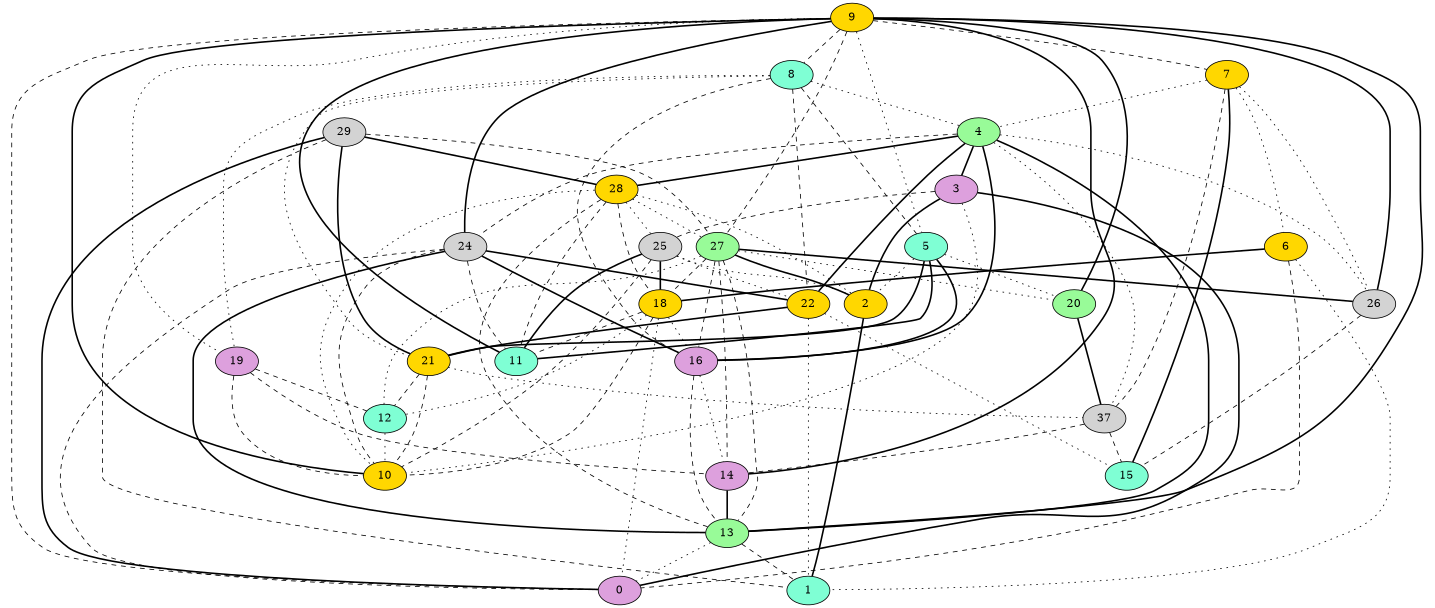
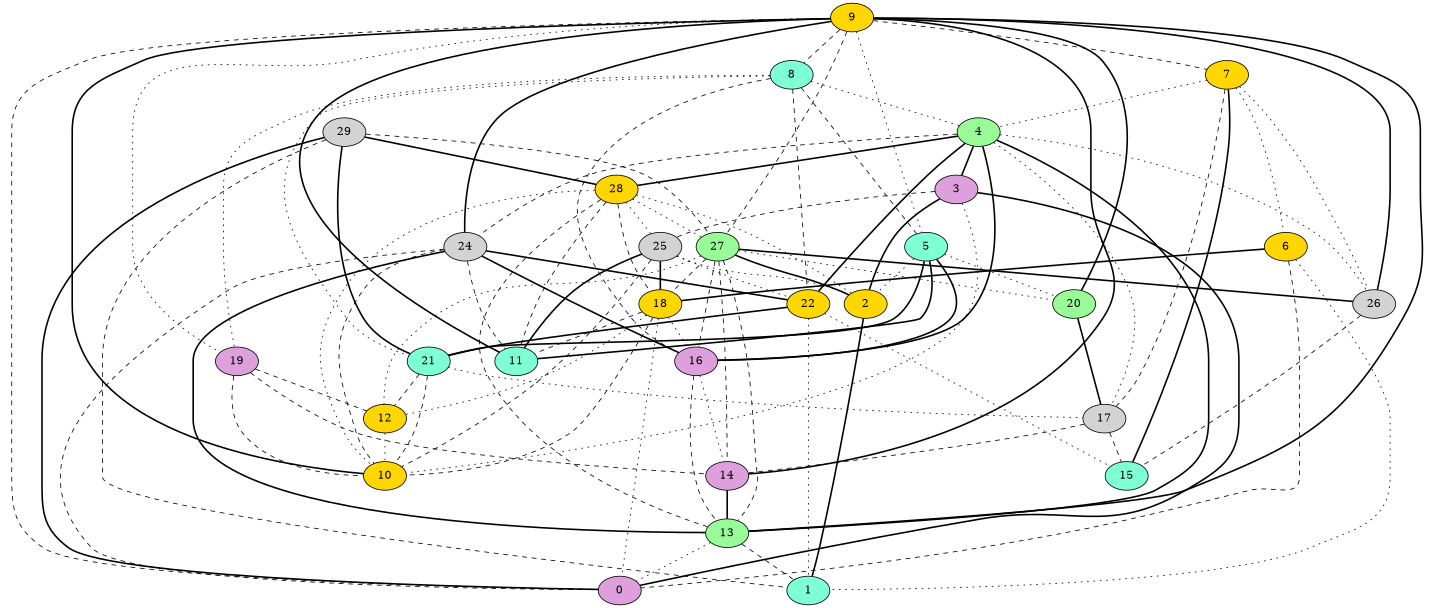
  digraph {
    node [fillcolor=gold style=filled]
    edge [color=black dir=none style=dashed]
    4 [fillcolor=palegreen]
    13 [fillcolor=palegreen]
    3 [fillcolor=plum]
    16 [fillcolor=plum]
    15 [fillcolor=aquamarine]
    24 [fillcolor=lightgrey]
-   17 [fillcolor=lightgrey label=37]
+   17 [fillcolor=lightgrey]
    26 [fillcolor=lightgrey]
    28
    1 [fillcolor=aquamarine]
    0 [fillcolor=plum]
    10
    2
    25 [fillcolor=lightgrey]
    14 [fillcolor=plum]
    22
-   21
+   21 [fillcolor=aquamarine]
    9
    19 [fillcolor=plum]
    8 [fillcolor=aquamarine]
    20 [fillcolor=palegreen]
    5 [fillcolor=aquamarine]
    27 [fillcolor=palegreen]
    7
    11 [fillcolor=aquamarine]
-   12 [fillcolor=aquamarine]
+   12
    18
    6
    29 [fillcolor=lightgrey]
    subgraph sub_1 {
      4
      13
      3
      16
      15
      24
      17
      26
      28
      1
      0
      10
      2
      25
      14
      22
      21
      9
      19
      8
      20
      5
      27
      7
      11
      12
      18
      6
      29
    }
    4 -> 13 [style=bold]
    4 -> 3 [style=bold]
    4 -> 16 [style=bold]
    4 -> 24
    4 -> 17 [style=dotted]
    4 -> 26 [style=dotted]
    4 -> 28 [style=bold]
    4 -> 22 [style=bold]
    13 -> 1
    13 -> 0 [style=dotted]
    3 -> 0 [style=bold]
    3 -> 10 [style=dotted]
    3 -> 2 [style=bold]
    3 -> 25
    16 -> 13
    16 -> 14 [style=dotted]
    24 -> 13 [style=bold]
    24 -> 16 [style=bold]
    24 -> 0
    24 -> 10
    24 -> 22 [style=bold]
    24 -> 11
    17 -> 15
    17 -> 14
    26 -> 15
    28 -> 13
    28 -> 10 [style=dotted]
    28 -> 2 [style=dotted]
    28 -> 25 [style=dotted]
    28 -> 27 [style=dotted]
    28 -> 11
    28 -> 18
    2 -> 1 [style=bold]
    25 -> 10
    25 -> 2 [style=dotted]
    25 -> 22 [style=dotted]
    25 -> 11 [style=bold]
    25 -> 18 [style=bold]
    14 -> 13 [style=bold]
    22 -> 15 [style=dotted]
    22 -> 1 [style=dotted]
    22 -> 21 [style=bold]
    21 -> 17 [style=dotted]
    21 -> 10
    21 -> 12
    9 -> 13 [style=bold]
    9 -> 24 [style=bold]
    9 -> 26 [style=bold]
    9 -> 0
    9 -> 10 [style=bold]
    9 -> 14 [style=bold]
    9 -> 19 [style=dotted]
    9 -> 8
    9 -> 20 [style=bold]
    9 -> 5 [style=dotted]
    9 -> 27
    9 -> 7
    9 -> 11 [style=bold]
    19 -> 10
    19 -> 14
    19 -> 12
    8 -> 4 [style=dotted]
    8 -> 16
    8 -> 22
    8 -> 21 [style=dotted]
    8 -> 19 [style=dotted]
    8 -> 5
    20 -> 17 [style=bold]
    5 -> 16 [style=bold]
    5 -> 2 [style=dotted]
    5 -> 21 [style=bold]
    5 -> 20 [style=dotted]
    5 -> 11 [style=bold]
    27 -> 13
    27 -> 16
    27 -> 26 [style=bold]
    27 -> 2 [style=bold]
    27 -> 14
    27 -> 20 [style=dotted]
    27 -> 12 [style=dotted]
    27 -> 18
    7 -> 4 [style=dotted]
    7 -> 15 [style=bold]
    7 -> 17
    7 -> 26 [style=dotted]
    7 -> 6 [style=dotted]
    12 -> 10 [style=dotted]
    18 -> 16 [style=dotted]
    18 -> 0 [style=dotted]
    18 -> 10
    18 -> 11
    18 -> 12 [style=dotted]
    6 -> 1 [style=dotted]
    6 -> 0
    6 -> 18 [style=bold]
    29 -> 28 [style=bold]
    29 -> 1
    29 -> 0 [style=bold]
    29 -> 21 [style=bold]
    29 -> 27
  }
